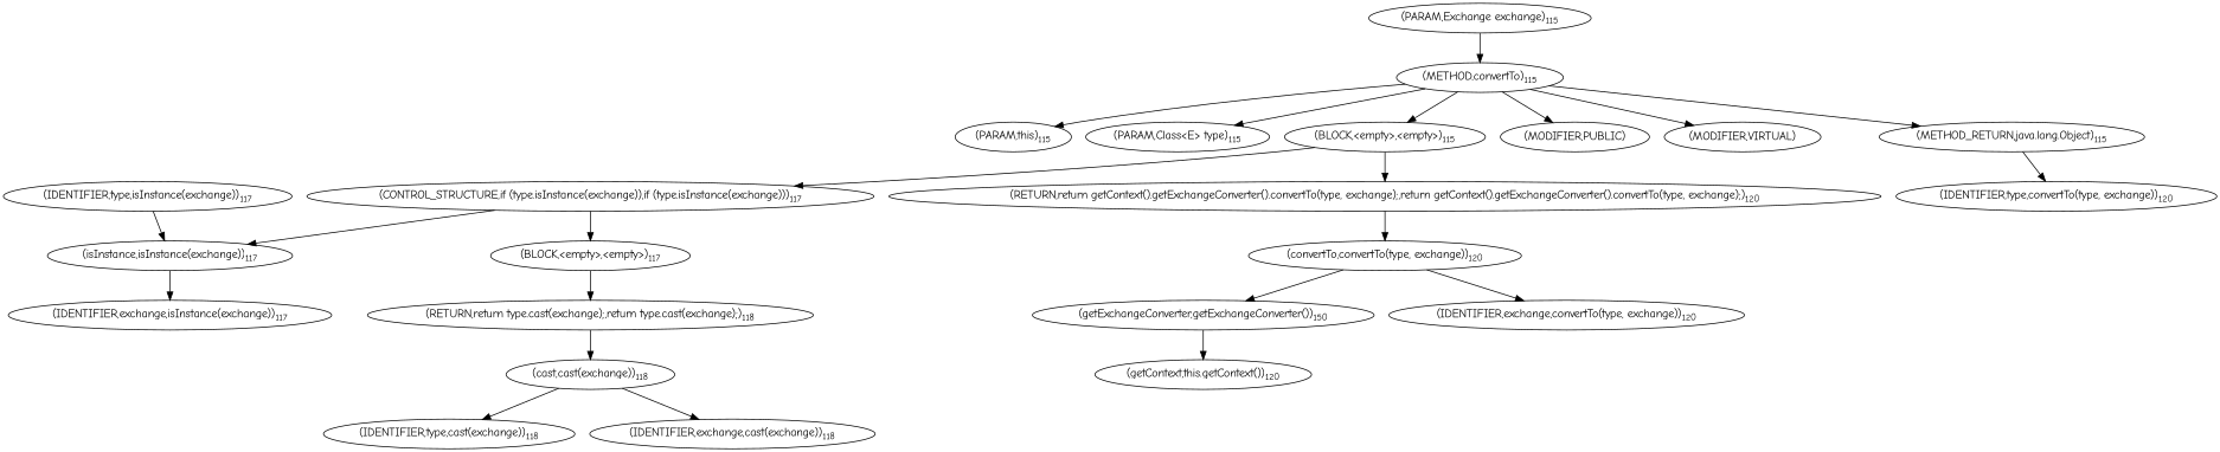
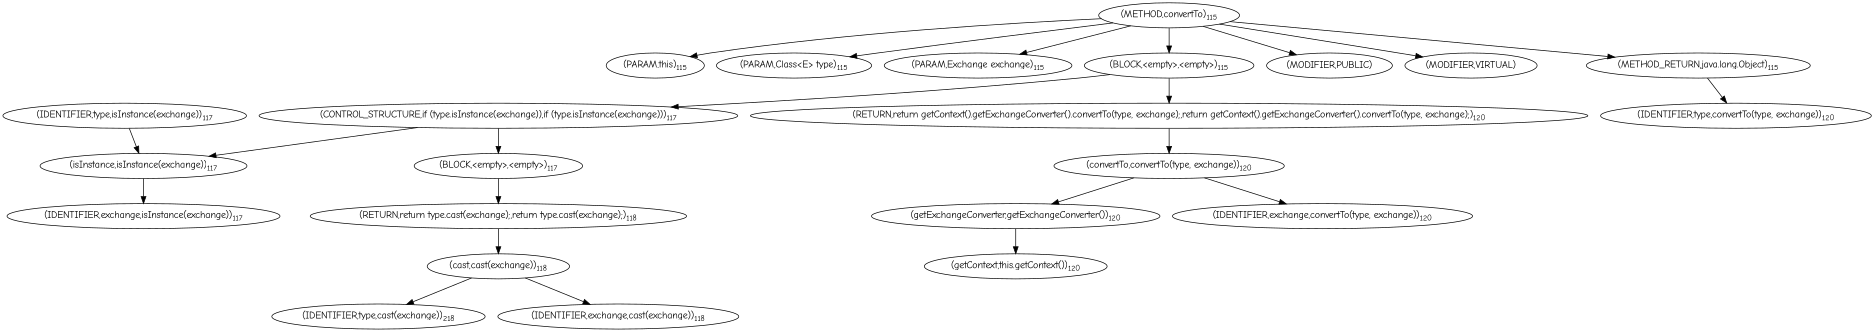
  digraph {
    fontname="Comic Neue"
    node [fontname="Comic Neue"]
    edge [fontname="Comic Neue"]
    n1 [label=<(METHOD,convertTo)<SUB>115</SUB>>]
    n2 [label=<(PARAM,this)<SUB>115</SUB>>]
    n3 [label=<(PARAM,Class&lt;E&gt; type)<SUB>115</SUB>>]
    n4 [label=<(PARAM,Exchange exchange)<SUB>115</SUB>>]
    n5 [label=<(BLOCK,&lt;empty&gt;,&lt;empty&gt;)<SUB>115</SUB>>]
    n6 [label=<(MODIFIER,PUBLIC)>]
    n7 [label=<(MODIFIER,VIRTUAL)>]
    n8 [label=<(METHOD_RETURN,java.lang.Object)<SUB>115</SUB>>]
    n9 [label=<(CONTROL_STRUCTURE,if (type.isInstance(exchange)),if (type.isInstance(exchange)))<SUB>117</SUB>>]
    n10 [label=<(RETURN,return getContext().getExchangeConverter().convertTo(type, exchange);,return getContext().getExchangeConverter().convertTo(type, exchange);)<SUB>120</SUB>>]
    n11 [label=<(IDENTIFIER,type,convertTo(type, exchange))<SUB>120</SUB>>]
    n12 [label=<(isInstance,isInstance(exchange))<SUB>117</SUB>>]
    n13 [label=<(BLOCK,&lt;empty&gt;,&lt;empty&gt;)<SUB>117</SUB>>]
    n14 [label=<(convertTo,convertTo(type, exchange))<SUB>120</SUB>>]
    n15 [label=<(IDENTIFIER,exchange,isInstance(exchange))<SUB>117</SUB>>]
    n16 [label=<(RETURN,return type.cast(exchange);,return type.cast(exchange);)<SUB>118</SUB>>]
    n17 [label=<(IDENTIFIER,type,isInstance(exchange))<SUB>117</SUB>>]
    n18 [label=<(cast,cast(exchange))<SUB>118</SUB>>]
-   n19 [label=<(IDENTIFIER,type,cast(exchange))<SUB>118</SUB>>]
+   n19 [label=<(IDENTIFIER,type,cast(exchange))<SUB>218</SUB>>]
    n20 [label=<(IDENTIFIER,exchange,cast(exchange))<SUB>118</SUB>>]
-   n21 [label=<(getExchangeConverter,getExchangeConverter())<SUB>150</SUB>>]
+   n21 [label=<(getExchangeConverter,getExchangeConverter())<SUB>120</SUB>>]
    n22 [label=<(IDENTIFIER,exchange,convertTo(type, exchange))<SUB>120</SUB>>]
    n23 [label=<(getContext,this.getContext())<SUB>120</SUB>>]
    n1 -> n2
    n1 -> n3
-   n4 -> n1
+   n1 -> n4
    n1 -> n5
    n1 -> n6
    n1 -> n7
    n1 -> n8
    n5 -> n9
    n5 -> n10
    n8 -> n11
    n9 -> n12
    n9 -> n13
    n10 -> n14
    n12 -> n15
    n13 -> n16
    n14 -> n21
    n14 -> n22
    n16 -> n18
    n17 -> n12
    n18 -> n19
    n18 -> n20
    n21 -> n23
  }
